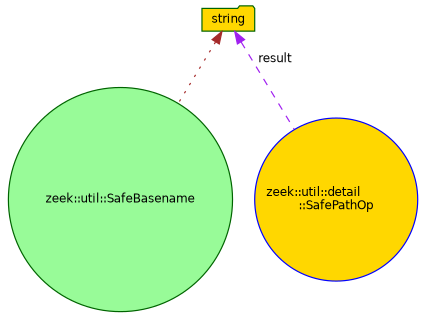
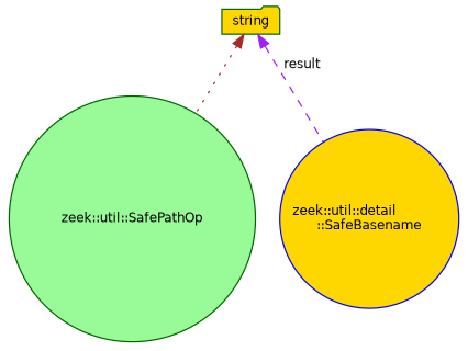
  digraph {
    node [color=darkgreen fillcolor=gold fontname=Helvetica fontsize=10 shape=circle style=filled]
    edge [dir=back fontname=Helvetica fontsize=10 labelfontname=Helvetica labelfontsize=10]
-   n1 [fillcolor=palegreen fontcolor=black height=0.2 label="zeek::util::SafeBasename" width=0.4]
-   n2 [color=blue height=0.2 label="zeek::util::detail\l::SafePathOp" width=0.4]
+   n1 [fillcolor=palegreen fontcolor=black height=0.2 label="zeek::util::SafePathOp" width=0.4]
+   n2 [color=blue height=0.2 label="zeek::util::detail\l::SafeBasename" width=0.4]
    n3 [height=0.2 label=string shape=folder width=0.4]
    n3 -> n1 [color=brown style=dotted]
    n3 -> n2 [color=purple label=" result" style=dashed]
  }
